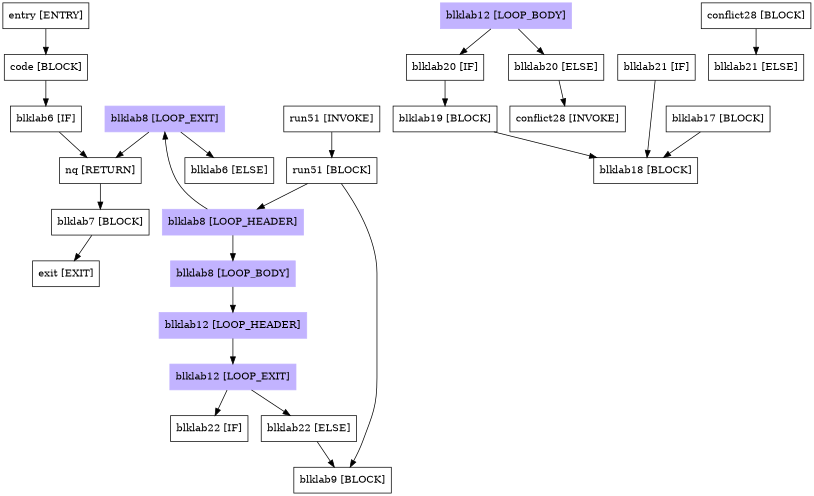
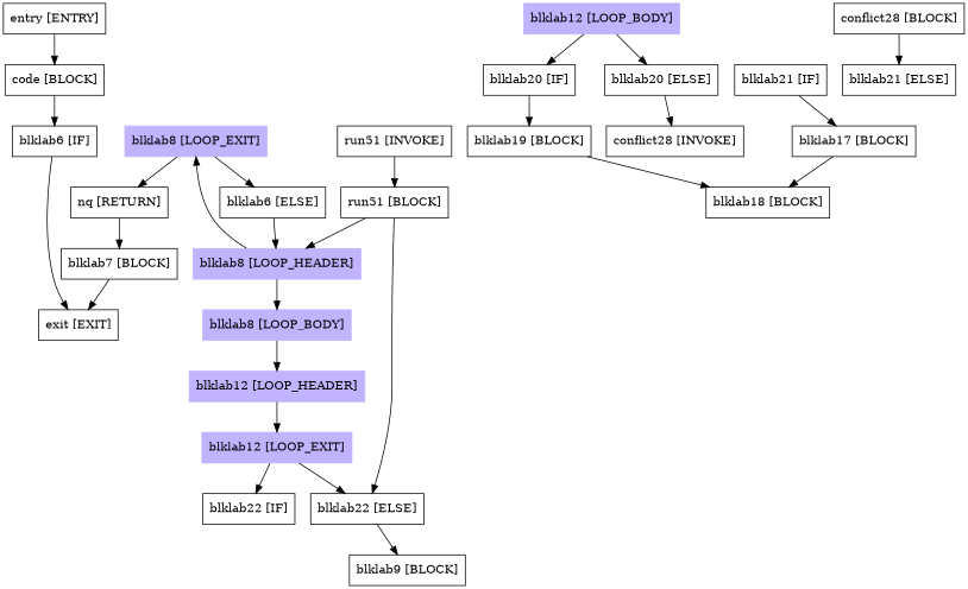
  digraph {
    node [shape=box]
    "entry [ENTRY]"
    "code [BLOCK]"
    "blklab6 [IF]"
    "nq [RETURN]"
    "blklab8 [LOOP_HEADER]" [color=".7 .3 1.0" style=filled]
    "blklab6 [ELSE]"
    "blklab7 [BLOCK]"
    "blklab8 [LOOP_BODY]" [color=".7 .3 1.0" style=filled]
    "blklab8 [LOOP_EXIT]" [color=".7 .3 1.0" style=filled]
    "exit [EXIT]"
    "blklab12 [LOOP_HEADER]" [color=".7 .3 1.0" style=filled]
    "blklab12 [LOOP_EXIT]" [color=".7 .3 1.0" style=filled]
    "blklab12 [LOOP_BODY]" [color=".7 .3 1.0" style=filled]
    "blklab20 [IF]"
    "blklab20 [ELSE]"
    "blklab22 [IF]"
    "blklab22 [ELSE]"
    "blklab19 [BLOCK]"
    "conflict28 [INVOKE]"
    "blklab9 [BLOCK]"
    "blklab18 [BLOCK]"
    "conflict28 [BLOCK]"
    "blklab21 [ELSE]"
    "blklab21 [IF]"
    "blklab17 [BLOCK]"
    "run51 [INVOKE]"
    "run51 [BLOCK]"
    "entry [ENTRY]" -> "code [BLOCK]"
    "code [BLOCK]" -> "blklab6 [IF]"
-   "blklab6 [IF]" -> "nq [RETURN]"
+   "blklab6 [IF]" -> "exit [EXIT]"
    "nq [RETURN]" -> "blklab7 [BLOCK]"
    "blklab8 [LOOP_HEADER]" -> "blklab8 [LOOP_BODY]"
    "blklab8 [LOOP_HEADER]" -> "blklab8 [LOOP_EXIT]"
+   "blklab6 [ELSE]" -> "blklab8 [LOOP_HEADER]"
    "blklab7 [BLOCK]" -> "exit [EXIT]"
    "blklab8 [LOOP_BODY]" -> "blklab12 [LOOP_HEADER]"
    "blklab8 [LOOP_EXIT]" -> "nq [RETURN]"
    "blklab8 [LOOP_EXIT]" -> "blklab6 [ELSE]"
    "blklab12 [LOOP_HEADER]" -> "blklab12 [LOOP_EXIT]"
    "blklab12 [LOOP_EXIT]" -> "blklab22 [IF]"
    "blklab12 [LOOP_EXIT]" -> "blklab22 [ELSE]"
    "blklab12 [LOOP_BODY]" -> "blklab20 [IF]"
    "blklab12 [LOOP_BODY]" -> "blklab20 [ELSE]"
    "blklab20 [IF]" -> "blklab19 [BLOCK]"
    "blklab20 [ELSE]" -> "conflict28 [INVOKE]"
    "blklab22 [ELSE]" -> "blklab9 [BLOCK]"
    "blklab19 [BLOCK]" -> "blklab18 [BLOCK]"
    "conflict28 [BLOCK]" -> "blklab21 [ELSE]"
-   "blklab21 [IF]" -> "blklab18 [BLOCK]"
+   "blklab21 [IF]" -> "blklab17 [BLOCK]"
    "blklab17 [BLOCK]" -> "blklab18 [BLOCK]"
    "run51 [INVOKE]" -> "run51 [BLOCK]"
    "run51 [BLOCK]" -> "blklab8 [LOOP_HEADER]"
-   "run51 [BLOCK]" -> "blklab9 [BLOCK]"
+   "run51 [BLOCK]" -> "blklab22 [ELSE]"
  }
